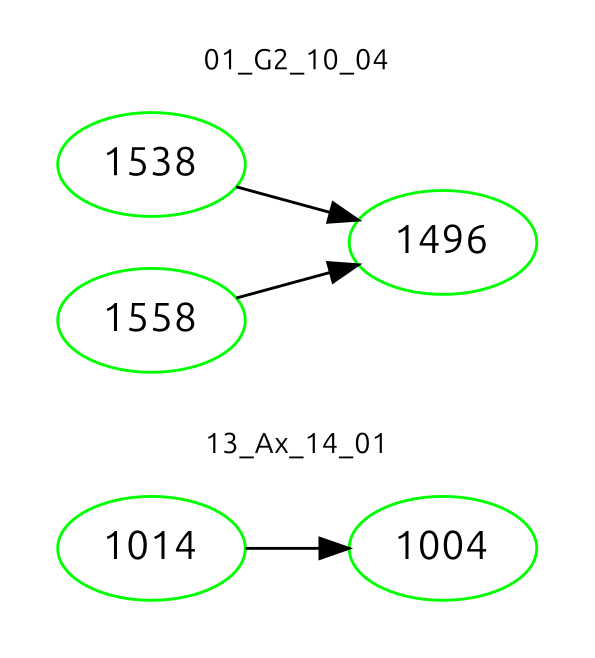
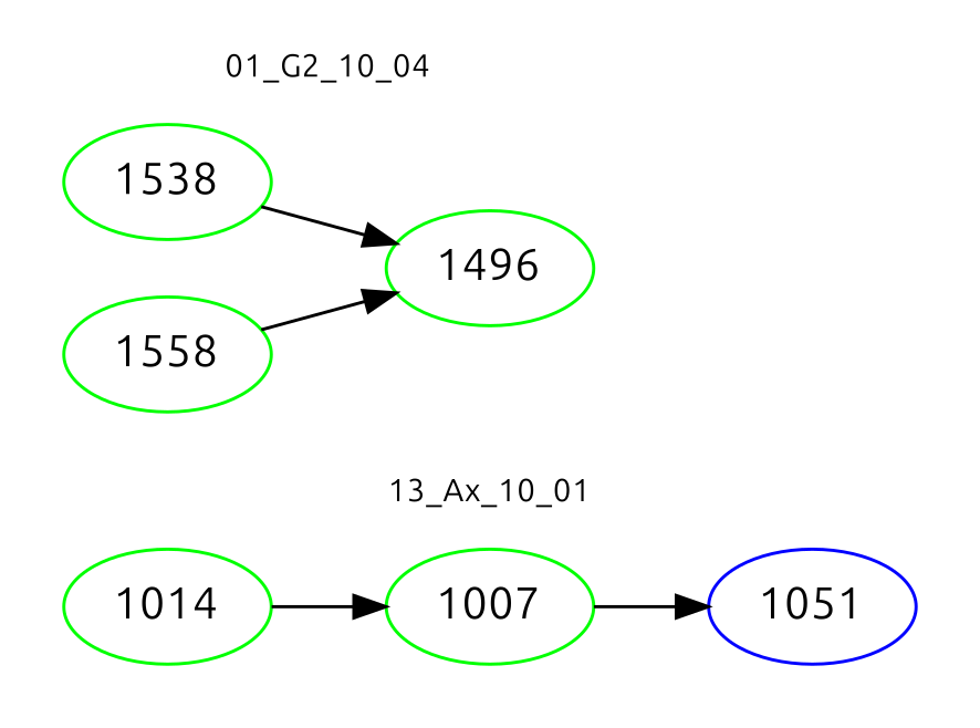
  digraph {
    fontname=Ubuntu
    rankdir=LR
    node [color=green fontname=Ubuntu]
    edge [color=black fontname=Ubuntu]
    n1 [label=1014]
-   n2 [label=1004]
+   n2 [label=1007]
+   n3 [color=blue label=1051]
    n4 [label=1538]
    n5 [label=1496]
    n6 [label=1558]
    subgraph cluster_1 {
      color=white
      fontsize=10
-     label="13_Ax_14_01"
+     label="13_Ax_10_01"
      n1
      n2
+     n3
    }
    subgraph cluster_2 {
      color=white
      fontsize=10
      label="01_G2_10_04"
      n4
      n5
      n6
    }
    n1 -> n2
+   n2 -> n3
    n4 -> n5
    n6 -> n5
  }
